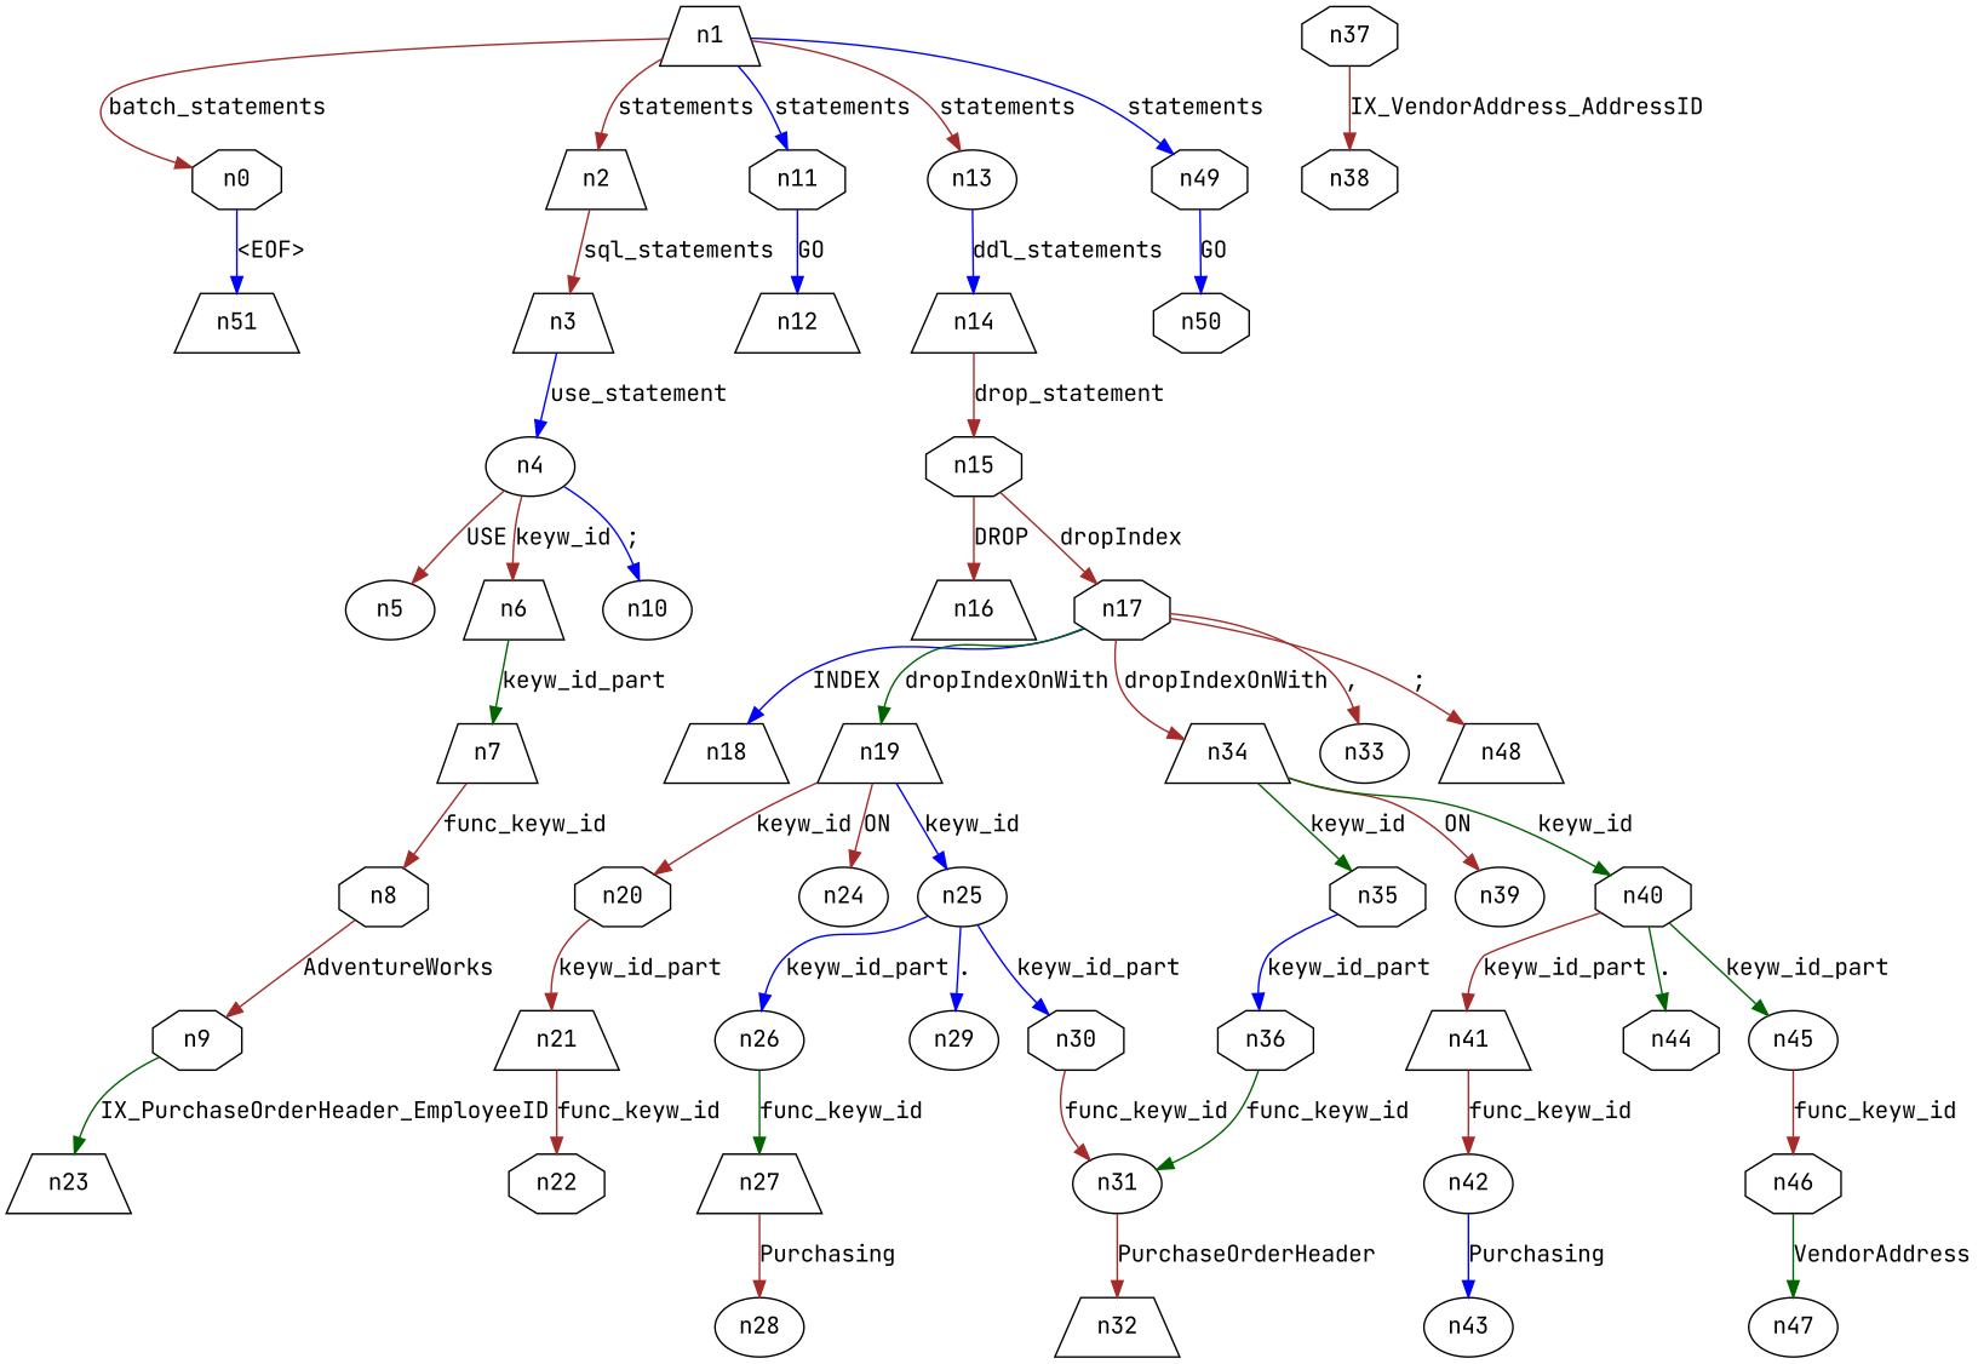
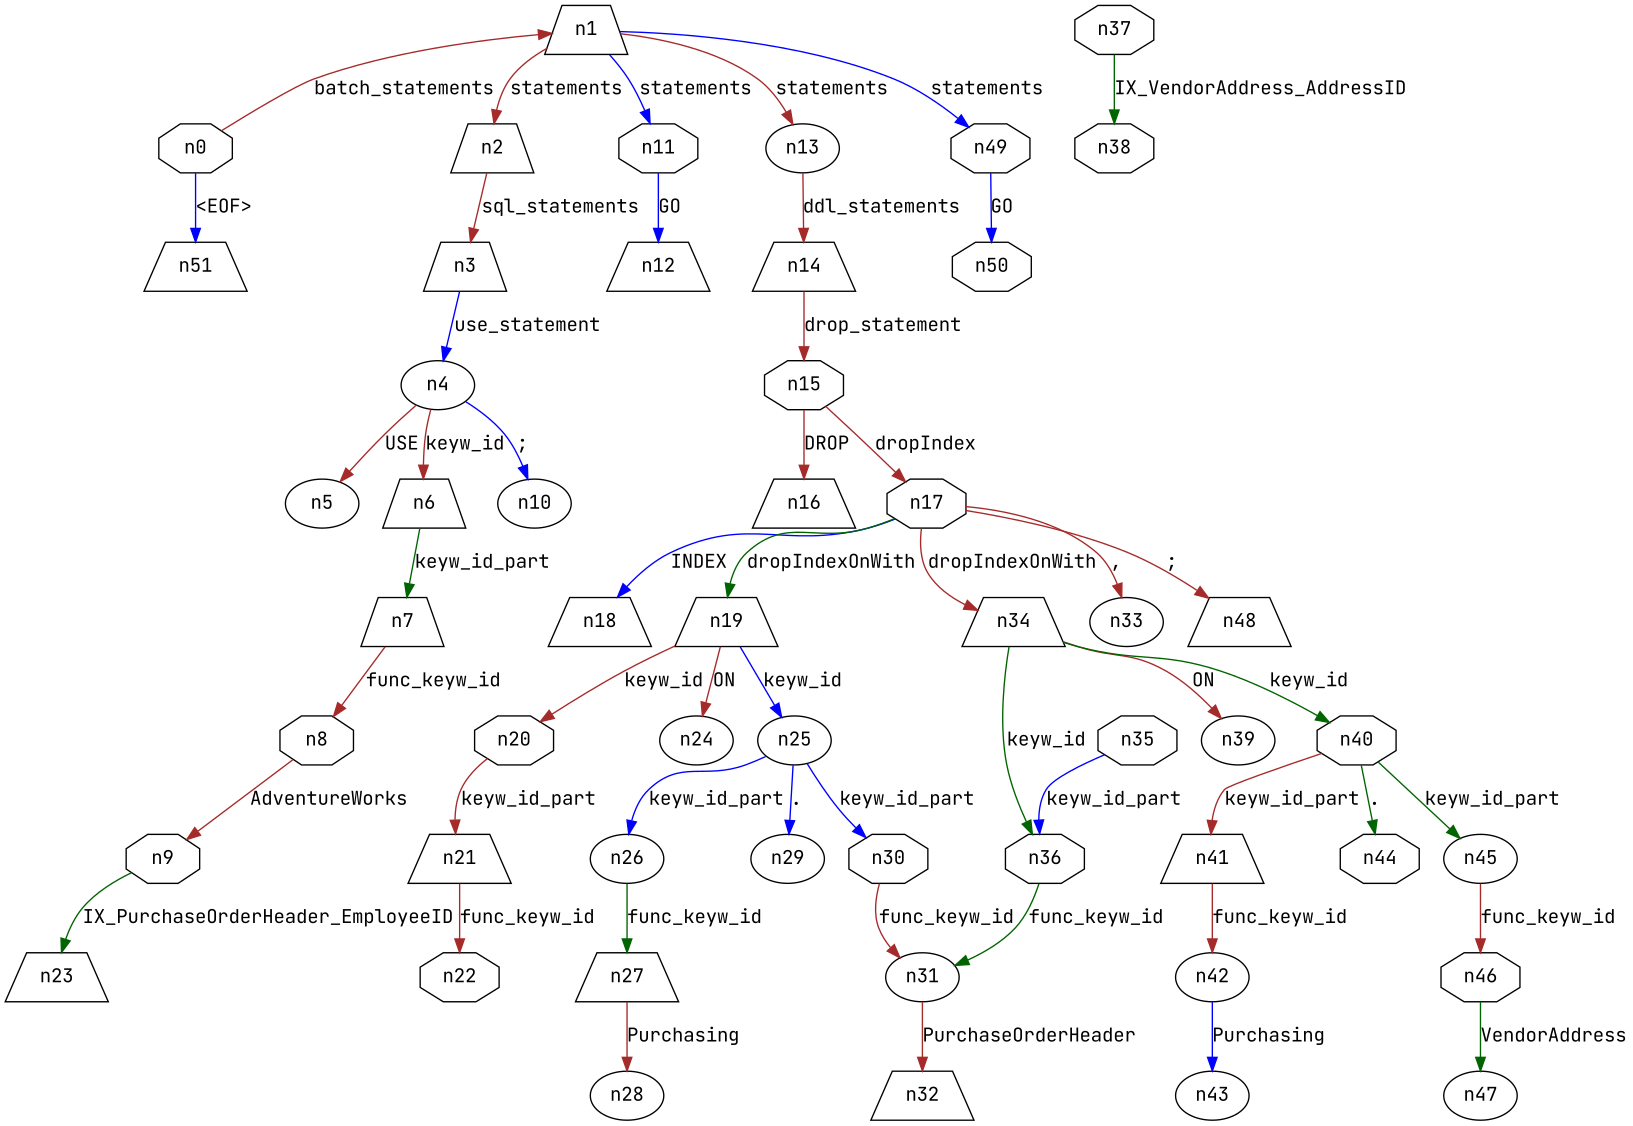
  digraph {
    fontname="JetBrains Mono"
    node [fontname="JetBrains Mono" shape=trapezium]
    edge [color=brown fontname="JetBrains Mono"]
    n1
    n0 [shape=octagon]
    n51
    n2
    n11 [shape=octagon]
    n13 [shape=ellipse]
    n49 [shape=octagon]
    n3
    n12
    n14
    n50 [shape=octagon]
    n4 [shape=ellipse]
    n5 [shape=ellipse]
    n6
    n10 [shape=ellipse]
    n7
    n8 [shape=octagon]
    n9 [shape=octagon]
    n23
    n15 [shape=octagon]
    n16
    n17 [shape=octagon]
    n18
    n19
    n33 [shape=ellipse]
    n34
    n48
    n20 [shape=octagon]
    n24 [shape=ellipse]
    n25 [shape=ellipse]
    n35 [shape=octagon]
    n39 [shape=ellipse]
    n40 [shape=octagon]
    n21
    n26 [shape=ellipse]
    n29 [shape=ellipse]
    n30 [shape=octagon]
    n22 [shape=octagon]
    n27
    n31 [shape=ellipse]
    n28 [shape=ellipse]
    n32
    n36 [shape=octagon]
    n41
    n44 [shape=octagon]
    n45 [shape=ellipse]
    n37 [shape=octagon]
    n38 [shape=octagon]
    n42 [shape=ellipse]
    n46 [shape=octagon]
    n43 [shape=ellipse]
    n47 [shape=ellipse]
    n1 -> n2 [label=statements]
    n1 -> n11 [color=blue label=statements]
    n1 -> n13 [label=statements]
    n1 -> n49 [color=blue label=statements]
-   n1 -> n0 [label=batch_statements]
+   n0 -> n1 [label=batch_statements]
    n0 -> n51 [color=blue label="<EOF>"]
    n2 -> n3 [label=sql_statements]
    n11 -> n12 [color=blue label=GO]
-   n13 -> n14 [color=blue label=ddl_statements]
+   n13 -> n14 [label=ddl_statements]
    n49 -> n50 [color=blue label=GO]
    n3 -> n4 [color=blue label=use_statement]
    n14 -> n15 [label=drop_statement]
    n4 -> n5 [label=USE]
    n4 -> n6 [label=keyw_id]
    n4 -> n10 [color=blue label=";"]
    n6 -> n7 [color=darkgreen label=keyw_id_part]
    n7 -> n8 [label=func_keyw_id]
    n8 -> n9 [label=AdventureWorks]
    n9 -> n23 [color=darkgreen label=IX_PurchaseOrderHeader_EmployeeID]
    n15 -> n16 [label=DROP]
    n15 -> n17 [label=dropIndex]
    n17 -> n18 [color=blue label=INDEX]
    n17 -> n19 [color=darkgreen label=dropIndexOnWith]
    n17 -> n33 [label=","]
    n17 -> n34 [label=dropIndexOnWith]
    n17 -> n48 [label=";"]
    n19 -> n20 [label=keyw_id]
    n19 -> n24 [label=ON]
    n19 -> n25 [color=blue label=keyw_id]
-   n34 -> n35 [color=darkgreen label=keyw_id]
+   n34 -> n36 [color=darkgreen label=keyw_id]
    n34 -> n39 [label=ON]
    n34 -> n40 [color=darkgreen label=keyw_id]
    n20 -> n21 [label=keyw_id_part]
    n25 -> n26 [color=blue label=keyw_id_part]
    n25 -> n29 [color=blue label="."]
    n25 -> n30 [color=blue label=keyw_id_part]
    n35 -> n36 [color=blue label=keyw_id_part]
    n40 -> n41 [label=keyw_id_part]
    n40 -> n44 [color=darkgreen label="."]
    n40 -> n45 [color=darkgreen label=keyw_id_part]
    n21 -> n22 [label=func_keyw_id]
    n26 -> n27 [color=darkgreen label=func_keyw_id]
    n30 -> n31 [label=func_keyw_id]
    n27 -> n28 [label=Purchasing]
    n31 -> n32 [label=PurchaseOrderHeader]
    n36 -> n31 [color=darkgreen label=func_keyw_id]
    n41 -> n42 [label=func_keyw_id]
    n45 -> n46 [label=func_keyw_id]
-   n37 -> n38 [label=IX_VendorAddress_AddressID]
+   n37 -> n38 [color=darkgreen label=IX_VendorAddress_AddressID]
    n42 -> n43 [color=blue label=Purchasing]
    n46 -> n47 [color=darkgreen label=VendorAddress]
  }
